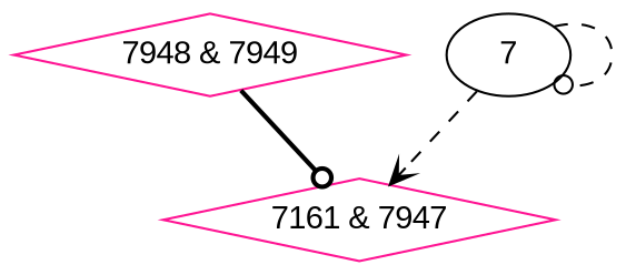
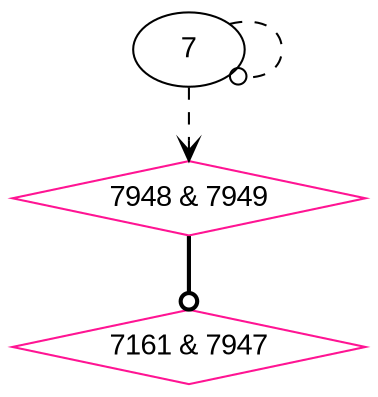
  digraph {
    fontname="Liberation Sans"
    node [color=deeppink fontname="Liberation Sans" shape=diamond]
    edge [arrowhead=odot fontname="Liberation Sans" style=dashed]
    n1 [label="7161 & 7947"]
    n2 [label="7948 & 7949"]
    n3 [color=black label=7 shape=""]
    n2 -> n1 [style=bold]
-   n3 -> n1 [arrowhead=vee]
+   n3 -> n2 [arrowhead=vee]
    n3 -> n3
  }
